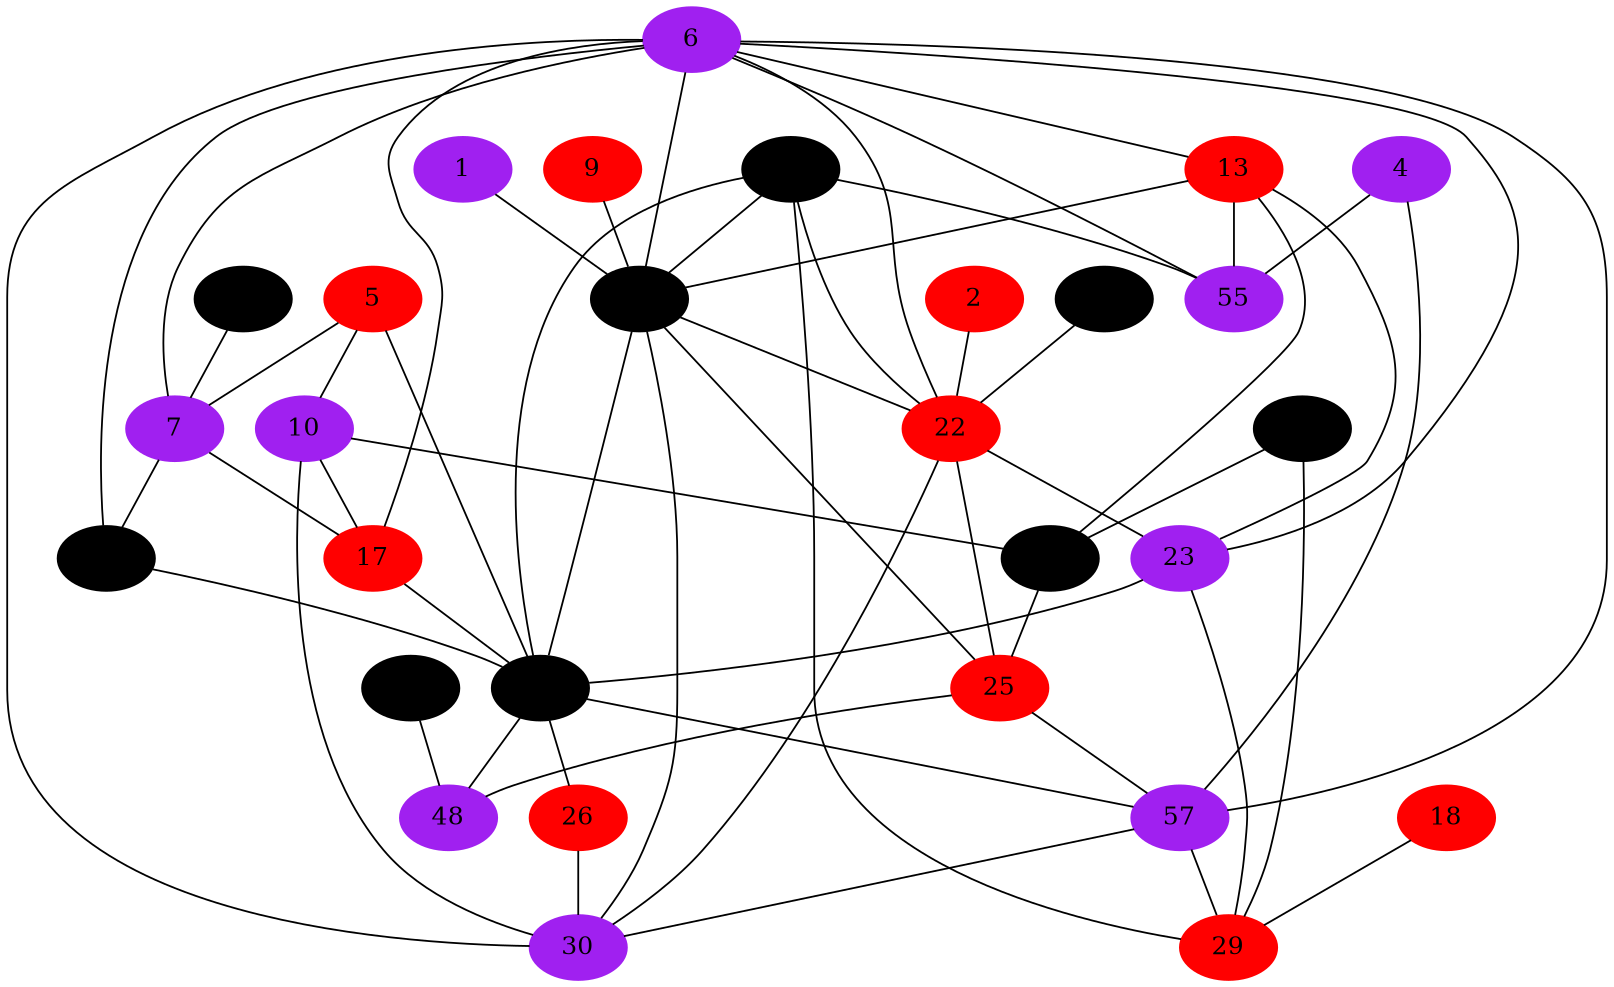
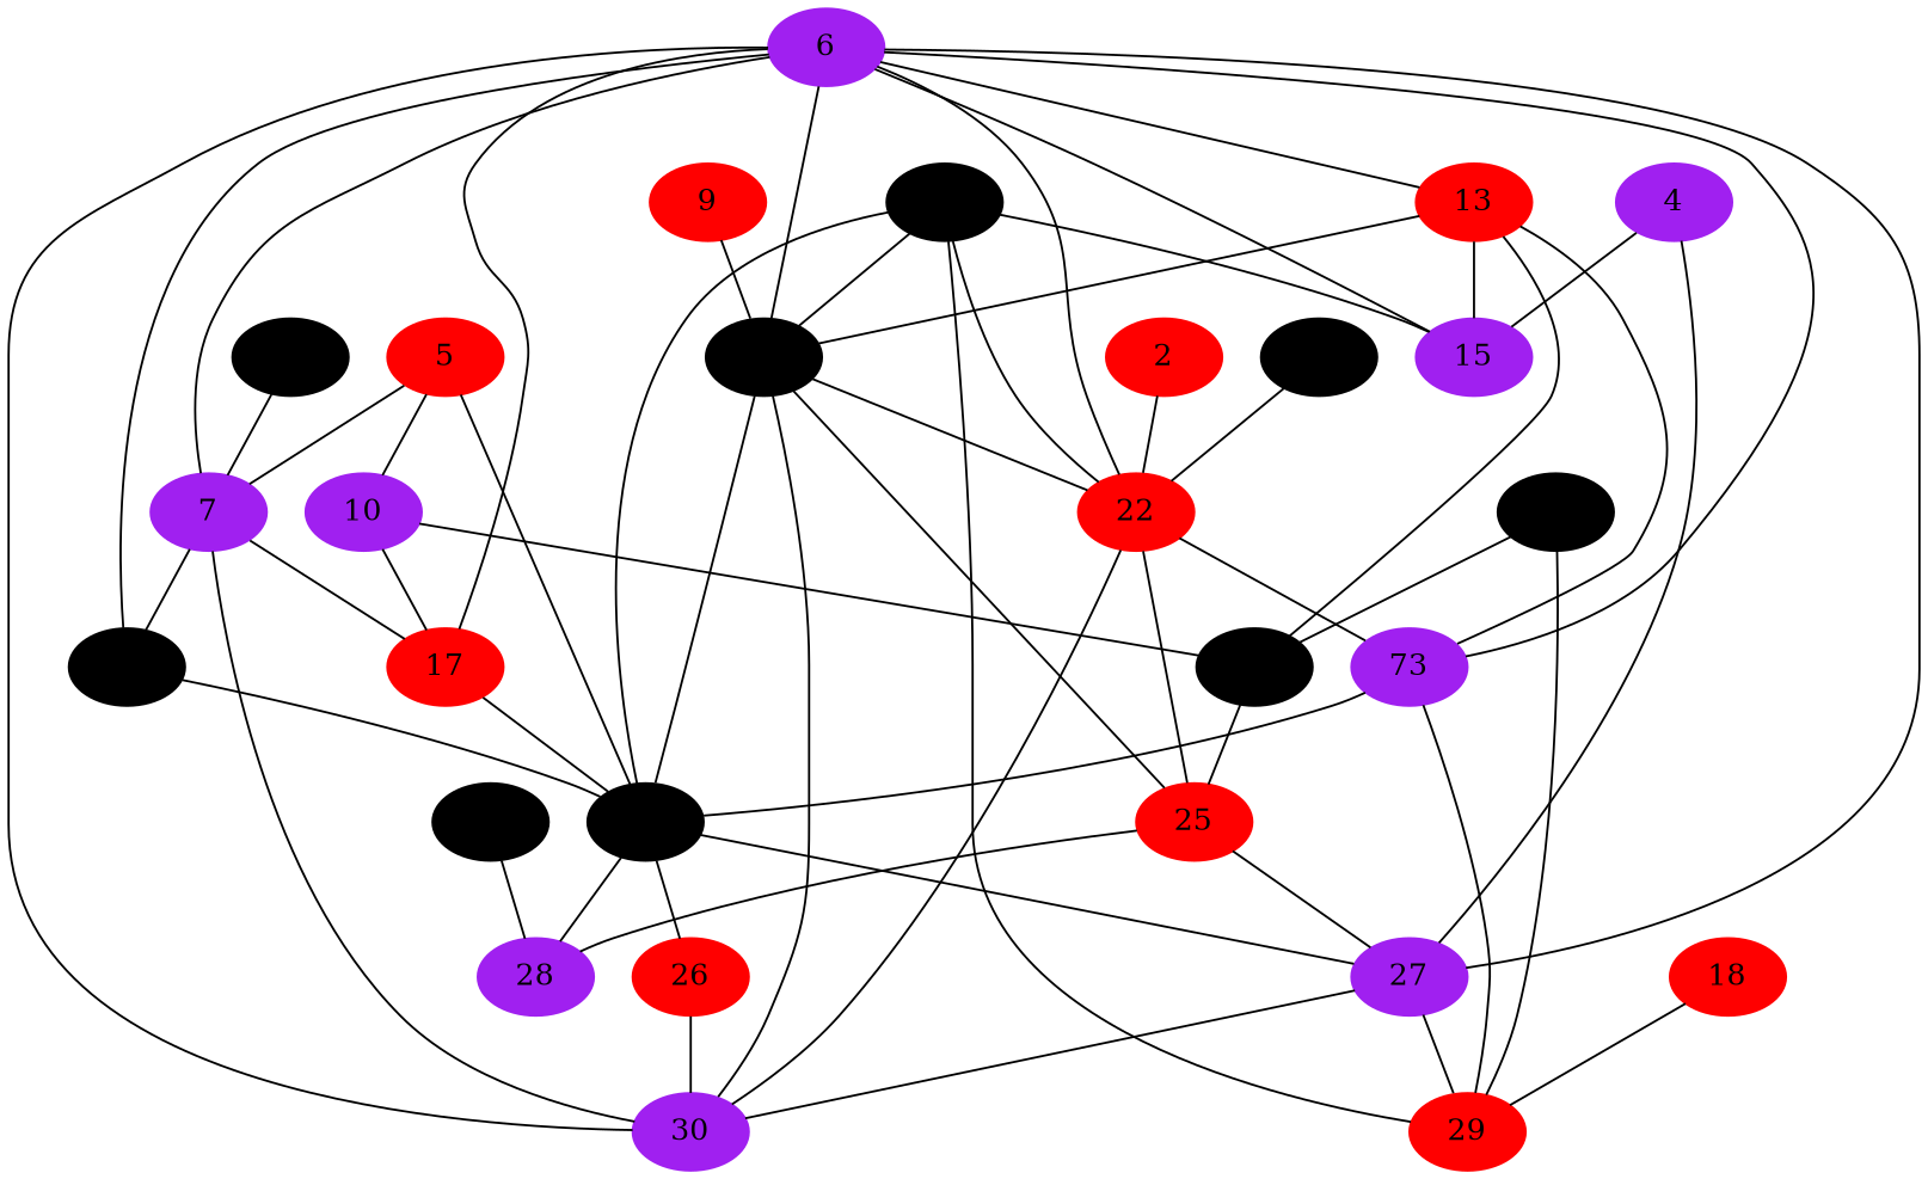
  graph {
    node [color=purple style=filled]
    edge [weight=1.0]
    20 [color=black]
-   1
    22 [color=red]
    24 [color=black]
    30
    25 [color=red]
    2 [color=red]
-   23
+   23 [label=73]
    3 [color=black]
    7
    12 [color=black]
    17 [color=red]
    4
-   15 [label=55]
-   27 [label=57]
+   15
+   27
    29 [color=red]
    5 [color=red]
    10
    16 [color=black]
-   28 [label=48]
+   28
    26 [color=red]
    6
    13 [color=red]
    8 [color=black]
    9 [color=red]
    11 [color=black]
    14 [color=black]
    18 [color=red]
    19 [color=black]
    20 -- 22
    20 -- 24
    20 -- 30
    20 -- 25
-   1 -- 20
    22 -- 30
    22 -- 25
    22 -- 23 [weight=2.0]
    24 -- 27
    24 -- 28 [weight=2.0]
    24 -- 26
    25 -- 27
    25 -- 28
    2 -- 22
    23 -- 24 [weight=2.0]
    23 -- 29
    3 -- 7
-   10 -- 30
+   7 -- 30
    7 -- 12
    7 -- 17
    12 -- 24
    17 -- 24 [weight=2.0]
    4 -- 15
    4 -- 27
    27 -- 30
    27 -- 29 [weight=2.0]
    5 -- 24
    5 -- 7
    5 -- 10
    10 -- 17
    10 -- 16
    16 -- 25 [weight=2.0]
    26 -- 30
    6 -- 20 [weight=2.0]
    6 -- 22
    6 -- 30
    6 -- 23
    6 -- 7
    6 -- 12
    6 -- 17
    6 -- 15
    6 -- 27
    6 -- 13
    13 -- 20
    13 -- 23
    13 -- 15
    13 -- 16
    8 -- 22
    9 -- 20
    11 -- 20
    11 -- 22
    11 -- 24
    11 -- 15
    11 -- 29
    14 -- 29
    14 -- 16
    18 -- 29
    19 -- 28
  }
